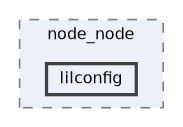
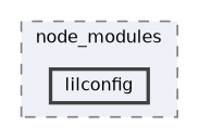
  digraph {
    compound=true
    n1 [color=grey25 fillcolor="#edf0f7" fontname=Helvetica fontsize=10 height=0.2 label=lilconfig shape=box style="filled,bold" width=0.4]
    subgraph cluster_1 {
      bgcolor="#edf0f7"
      fontname=Helvetica
      fontsize=10
-     label=node_node
+     label=node_modules
      pencolor=grey50
      style="filled,dashed"
      n1
    }
  }
